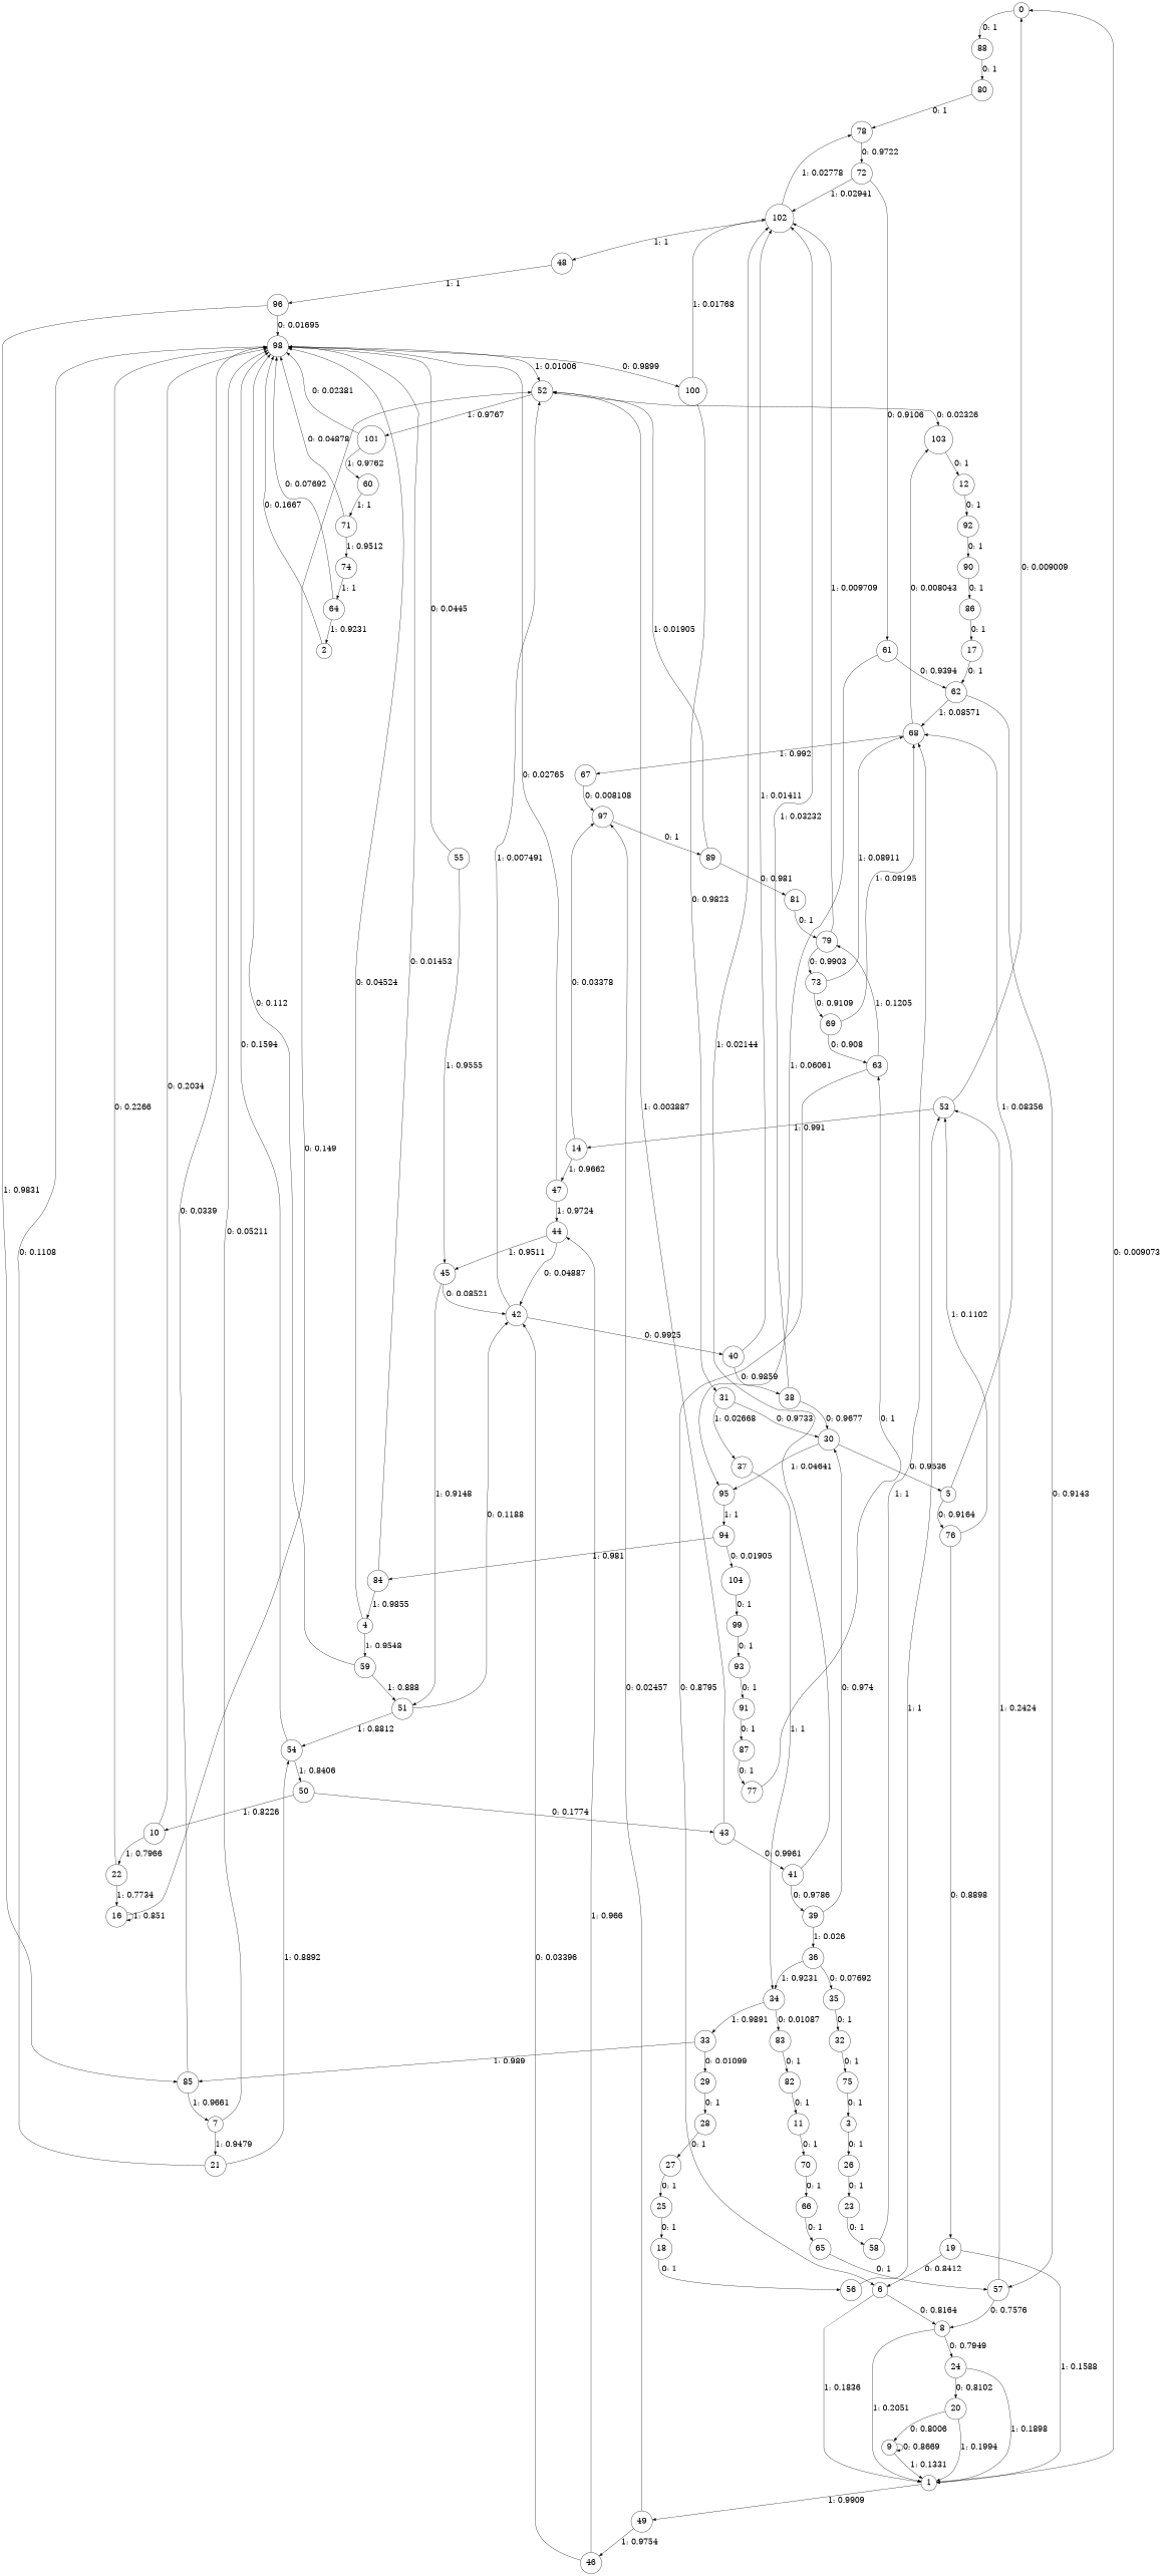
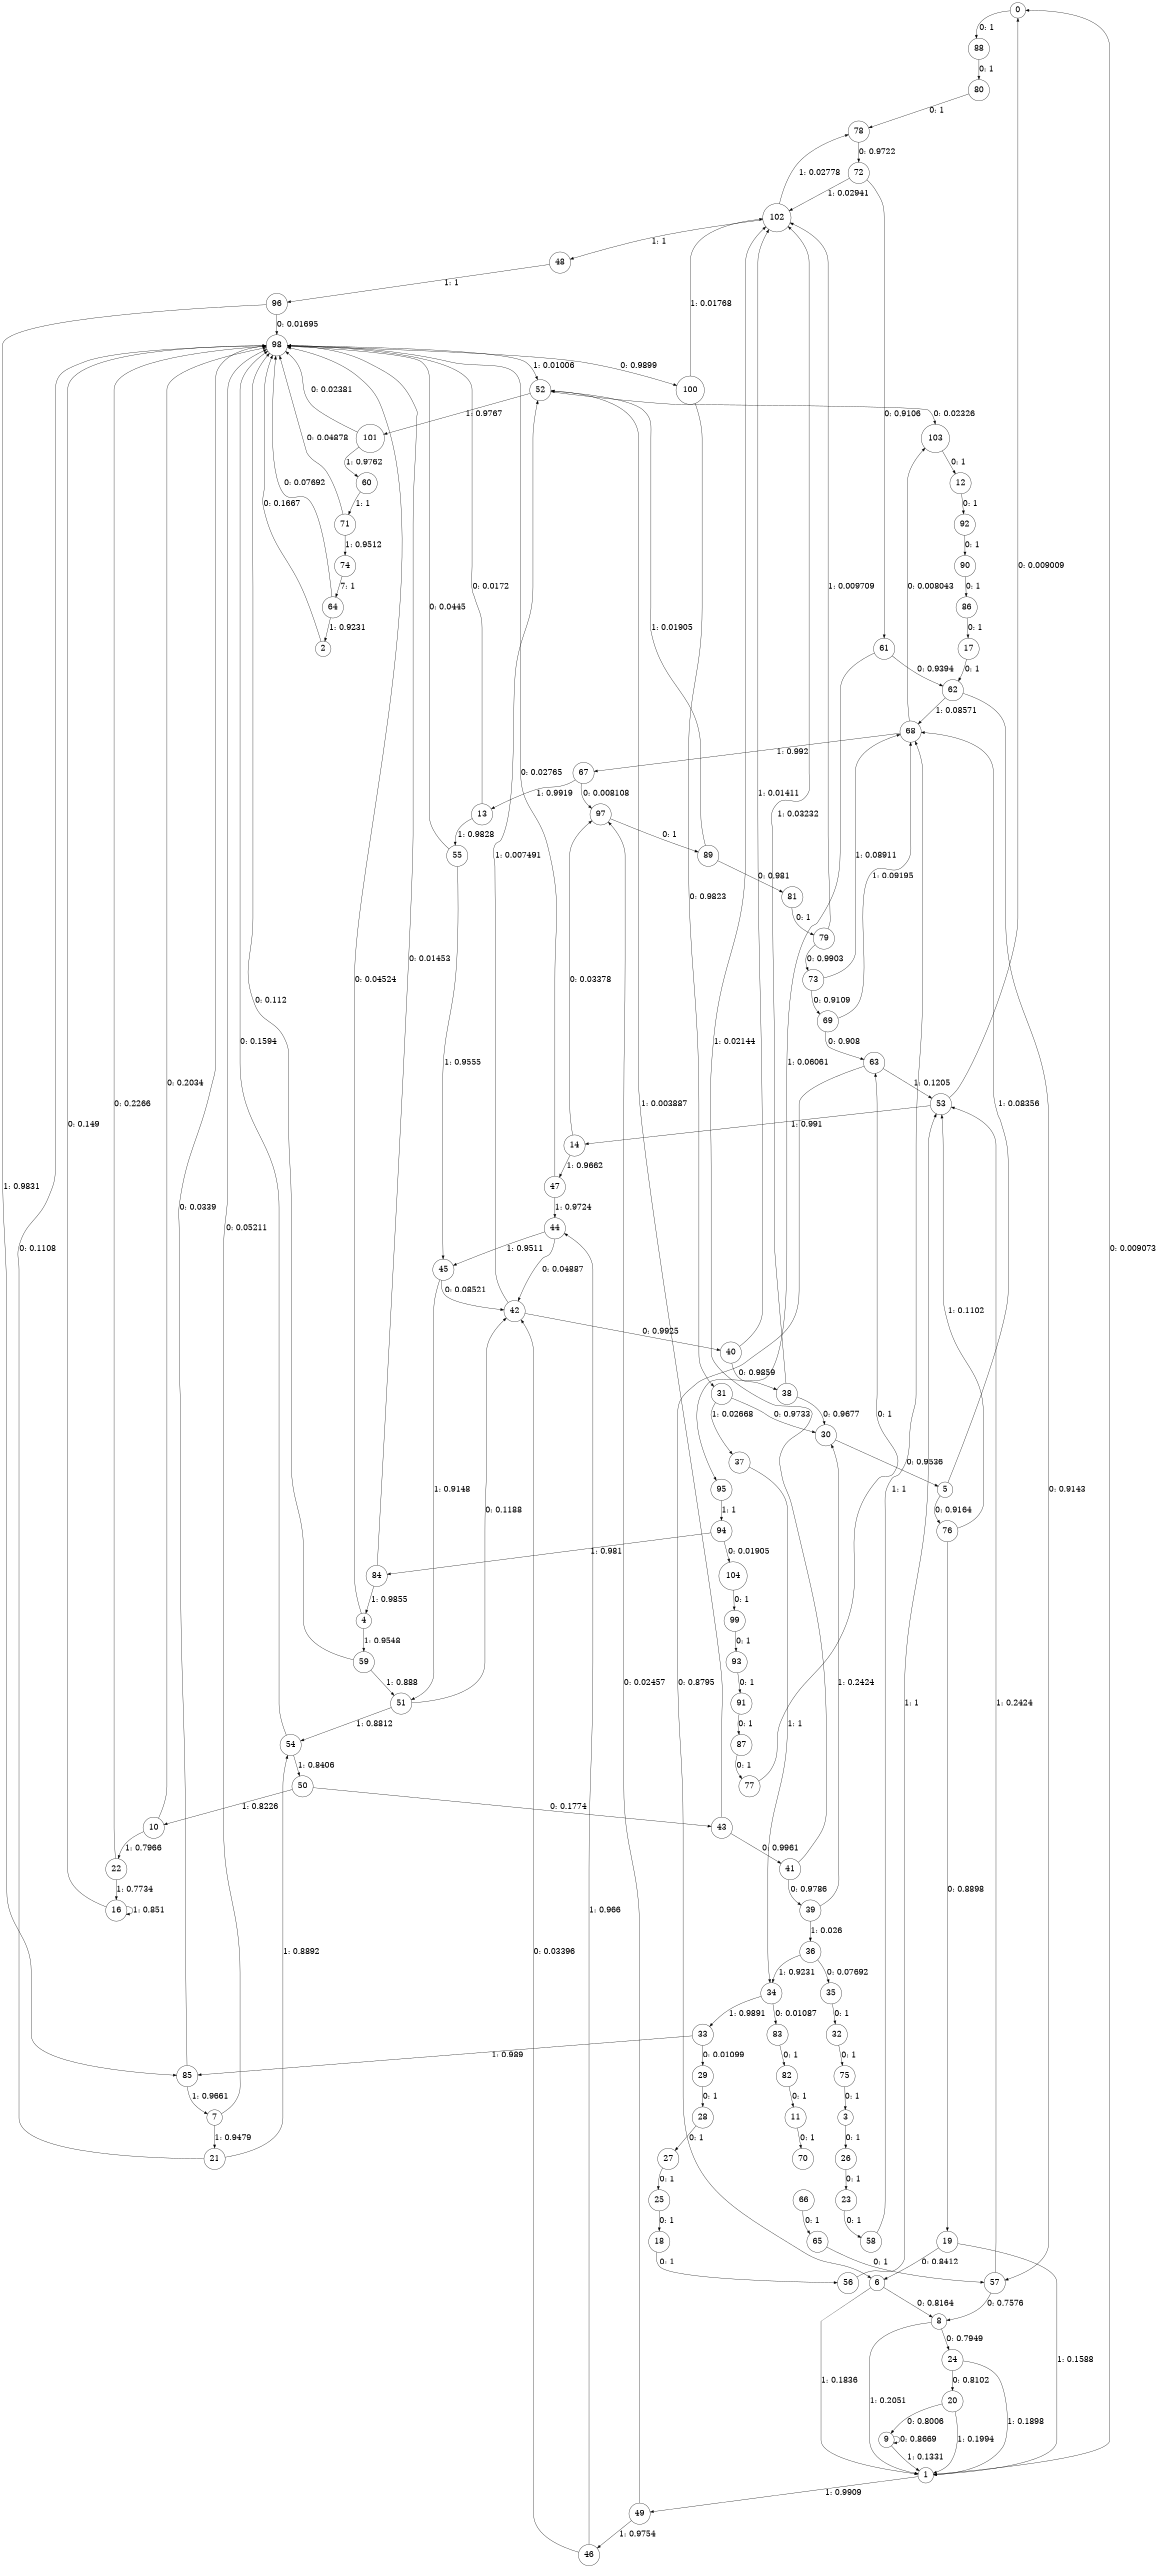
  digraph {
    node [fontsize=24 shape=circle]
    edge [fontsize=24]
    0
    88
    80
    78
    1
    49
    97
    46
    89
    44
    42
    2
    98
    52
    100
    103
    101
    31
    102
    10
    22
    3
    26
    23
    58
    4
    59
    51
    54
    5
    76
    68
    19
    53
    67
    6
    14
    12
+   13
    8
    24
    20
    7
    21
    50
    9
    16
    11
    70
    66
    65
    92
    90
    86
    55
    45
    47
    81
    17
    62
    57
    18
    56
    43
    25
    27
    28
    29
    30
    95
    94
    84
    104
    37
    34
    33
    83
    32
    75
    85
    82
    35
    36
    38
    48
    96
    39
    40
    41
    60
    71
    74
    64
    61
    63
    69
    72
    73
    77
    79
    87
    91
    93
    99
    0 -> 88 [label="0: 1        "]
    88 -> 80 [label="0: 1        "]
    80 -> 78 [label="0: 1        "]
    78 -> 72 [label="0: 0.9722   "]
    1 -> 0 [label="0: 0.009073  "]
    1 -> 49 [label="1: 0.9909   "]
    49 -> 97 [label="0: 0.02457  "]
    49 -> 46 [label="1: 0.9754   "]
    97 -> 89 [label="0: 1        "]
    46 -> 44 [label="1: 0.966    "]
    46 -> 42 [label="0: 0.03396  "]
    89 -> 52 [label="1: 0.01905  "]
    89 -> 81 [label="0: 0.981    "]
    44 -> 42 [label="0: 0.04887  "]
    44 -> 45 [label="1: 0.9511   "]
    42 -> 52 [label="1: 0.007491  "]
    42 -> 40 [label="0: 0.9925   "]
    2 -> 98 [label="0: 0.1667   "]
    98 -> 52 [label="1: 0.01006  "]
    98 -> 100 [label="0: 0.9899   "]
    52 -> 103 [label="0: 0.02326  "]
    52 -> 101 [label="1: 0.9767   "]
    100 -> 31 [label="0: 0.9823   "]
    100 -> 102 [label="1: 0.01768  "]
    103 -> 12 [label="0: 1        "]
    101 -> 98 [label="0: 0.02381  "]
    101 -> 60 [label="1: 0.9762   "]
    31 -> 30 [label="0: 0.9733   "]
    31 -> 37 [label="1: 0.02668  "]
    102 -> 78 [label="1: 0.02778  "]
    102 -> 48 [label="1: 1        "]
    10 -> 98 [label="0: 0.2034   "]
    10 -> 22 [label="1: 0.7966   "]
    22 -> 98 [label="0: 0.2266   "]
    22 -> 16 [label="1: 0.7734   "]
    3 -> 26 [label="0: 1        "]
    26 -> 23 [label="0: 1        "]
    23 -> 58 [label="0: 1        "]
    58 -> 68 [label="1: 1        "]
    4 -> 98 [label="0: 0.04524  "]
    4 -> 59 [label="1: 0.9548   "]
    59 -> 98 [label="0: 0.112    "]
    59 -> 51 [label="1: 0.888    "]
    51 -> 42 [label="0: 0.1188   "]
    51 -> 54 [label="1: 0.8812   "]
    54 -> 98 [label="0: 0.1594   "]
    54 -> 50 [label="1: 0.8406   "]
    5 -> 76 [label="0: 0.9164   "]
    5 -> 68 [label="1: 0.08356  "]
    76 -> 19 [label="0: 0.8898   "]
    76 -> 53 [label="1: 0.1102   "]
    68 -> 103 [label="0: 0.008043  "]
    68 -> 67 [label="1: 0.992    "]
    19 -> 1 [label="1: 0.1588   "]
    19 -> 6 [label="0: 0.8412   "]
    53 -> 0 [label="0: 0.009009  "]
    53 -> 14 [label="1: 0.991    "]
    67 -> 97 [label="0: 0.008108  "]
+   67 -> 13 [label="1: 0.9919   "]
    6 -> 1 [label="1: 0.1836   "]
    6 -> 8 [label="0: 0.8164   "]
    14 -> 97 [label="0: 0.03378  "]
    14 -> 47 [label="1: 0.9662   "]
    12 -> 92 [label="0: 1        "]
+   13 -> 98 [label="0: 0.0172   "]
+   13 -> 55 [label="1: 0.9828   "]
    8 -> 1 [label="1: 0.2051   "]
    8 -> 24 [label="0: 0.7949   "]
    24 -> 1 [label="1: 0.1898   "]
    24 -> 20 [label="0: 0.8102   "]
    20 -> 1 [label="1: 0.1994   "]
    20 -> 9 [label="0: 0.8006   "]
    7 -> 98 [label="0: 0.05211  "]
    7 -> 21 [label="1: 0.9479   "]
    21 -> 98 [label="0: 0.1108   "]
    21 -> 54 [label="1: 0.8892   "]
    50 -> 10 [label="1: 0.8226   "]
    50 -> 43 [label="0: 0.1774   "]
    9 -> 1 [label="1: 0.1331   "]
    9 -> 9 [label="0: 0.8669   "]
-   16 -> 52 [label="0: 0.149    "]
+   16 -> 98 [label="0: 0.149    "]
    16 -> 16 [label="1: 0.851    "]
    11 -> 70 [label="0: 1        "]
-   70 -> 66 [label="0: 1        "]
    66 -> 65 [label="0: 1        "]
    65 -> 57 [label="0: 1        "]
    92 -> 90 [label="0: 1        "]
    90 -> 86 [label="0: 1        "]
    86 -> 17 [label="0: 1        "]
    55 -> 98 [label="0: 0.0445   "]
    55 -> 45 [label="1: 0.9555   "]
    45 -> 42 [label="0: 0.08521  "]
    45 -> 51 [label="1: 0.9148   "]
    47 -> 44 [label="1: 0.9724   "]
    47 -> 98 [label="0: 0.02765  "]
    81 -> 79 [label="0: 1        "]
    17 -> 62 [label="0: 1        "]
    62 -> 68 [label="1: 0.08571  "]
    62 -> 57 [label="0: 0.9143   "]
    57 -> 53 [label="1: 0.2424   "]
    57 -> 8 [label="0: 0.7576   "]
    18 -> 56 [label="0: 1        "]
    56 -> 53 [label="1: 1        "]
    43 -> 52 [label="1: 0.003887  "]
    43 -> 41 [label="0: 0.9961   "]
    25 -> 18 [label="0: 1        "]
    27 -> 25 [label="0: 1        "]
    28 -> 27 [label="0: 1        "]
    29 -> 28 [label="0: 1        "]
    30 -> 5 [label="0: 0.9536   "]
-   30 -> 95 [label="1: 0.04641  "]
    95 -> 94 [label="1: 1        "]
    94 -> 84 [label="1: 0.981    "]
    94 -> 104 [label="0: 0.01905  "]
    84 -> 98 [label="0: 0.01453  "]
    84 -> 4 [label="1: 0.9855   "]
    104 -> 99 [label="0: 1        "]
    37 -> 34 [label="1: 1        "]
    34 -> 33 [label="1: 0.9891   "]
    34 -> 83 [label="0: 0.01087  "]
    33 -> 29 [label="0: 0.01099  "]
    33 -> 85 [label="1: 0.989    "]
    83 -> 82 [label="0: 1        "]
    32 -> 75 [label="0: 1        "]
    75 -> 3 [label="0: 1        "]
    85 -> 98 [label="0: 0.0339   "]
    85 -> 7 [label="1: 0.9661   "]
    82 -> 11 [label="0: 1        "]
    35 -> 32 [label="0: 1        "]
    36 -> 34 [label="1: 0.9231   "]
    36 -> 35 [label="0: 0.07692  "]
    38 -> 102 [label="1: 0.03232  "]
    38 -> 30 [label="0: 0.9677   "]
    48 -> 96 [label="1: 1        "]
    96 -> 98 [label="0: 0.01695  "]
    96 -> 85 [label="1: 0.9831   "]
-   39 -> 30 [label="0: 0.974    "]
+   39 -> 30 [label="1: 0.2424   "]
    39 -> 36 [label="1: 0.026    "]
    40 -> 102 [label="1: 0.01411  "]
    40 -> 38 [label="0: 0.9859   "]
    41 -> 102 [label="1: 0.02144  "]
    41 -> 39 [label="0: 0.9786   "]
    60 -> 71 [label="1: 1        "]
    71 -> 98 [label="0: 0.04878  "]
    71 -> 74 [label="1: 0.9512   "]
-   74 -> 64 [label="1: 1        "]
+   74 -> 64 [label="7: 1        "]
    64 -> 2 [label="1: 0.9231   "]
    64 -> 98 [label="0: 0.07692  "]
    61 -> 62 [label="0: 0.9394   "]
    61 -> 95 [label="1: 0.06061  "]
-   63 -> 79 [label="1: 0.1205   "]
+   63 -> 53 [label="1: 0.1205   "]
    63 -> 6 [label="0: 0.8795   "]
    69 -> 68 [label="1: 0.09195  "]
    69 -> 63 [label="0: 0.908    "]
    72 -> 102 [label="1: 0.02941  "]
    72 -> 61 [label="0: 0.9106   "]
    73 -> 68 [label="1: 0.08911  "]
    73 -> 69 [label="0: 0.9109   "]
    77 -> 63 [label="0: 1        "]
    79 -> 102 [label="1: 0.009709  "]
    79 -> 73 [label="0: 0.9903   "]
    87 -> 77 [label="0: 1        "]
    91 -> 87 [label="0: 1        "]
    93 -> 91 [label="0: 1        "]
    99 -> 93 [label="0: 1        "]
  }
